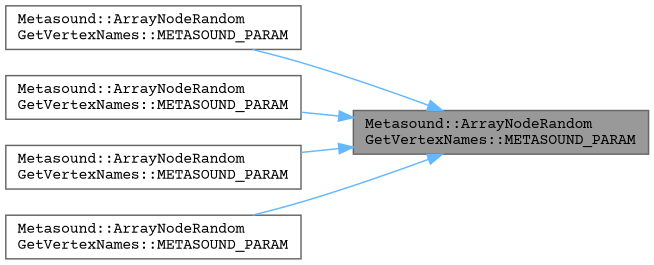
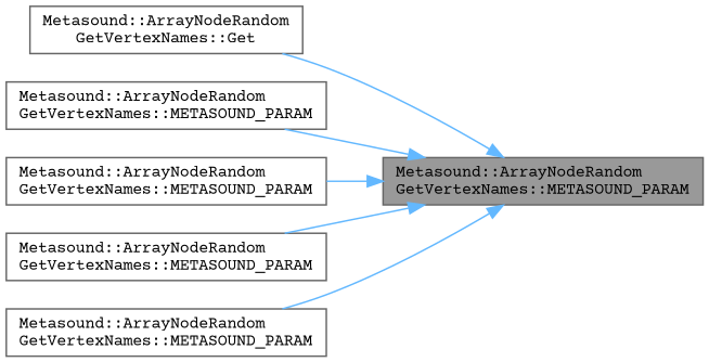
  digraph {
    rankdir=RL
    fontname="Courier Prime"
    node [color=grey40 fillcolor=white fontname="Courier Prime" fontsize=10 shape=box style=filled]
    edge [color=steelblue1 dir=back fontname="Courier Prime" fontsize=10 labelfontname=Helvetica labelfontsize=10 style=solid]
    n1 [color=gray40 fillcolor=grey60 fontcolor=black height=0.2 label="Metasound::ArrayNodeRandom\lGetVertexNames::METASOUND_PARAM" width=0.4]
+   n2 [height=0.2 label="Metasound::ArrayNodeRandom\lGetVertexNames::Get" width=0.4]
    n3 [height=0.2 label="Metasound::ArrayNodeRandom\lGetVertexNames::METASOUND_PARAM" width=0.4]
    n4 [height=0.2 label="Metasound::ArrayNodeRandom\lGetVertexNames::METASOUND_PARAM" width=0.4]
    n5 [height=0.2 label="Metasound::ArrayNodeRandom\lGetVertexNames::METASOUND_PARAM" width=0.4]
    n6 [height=0.2 label="Metasound::ArrayNodeRandom\lGetVertexNames::METASOUND_PARAM" width=0.4]
+   n1 -> n2
    n1 -> n3
    n1 -> n4
    n1 -> n5
    n1 -> n6
  }
